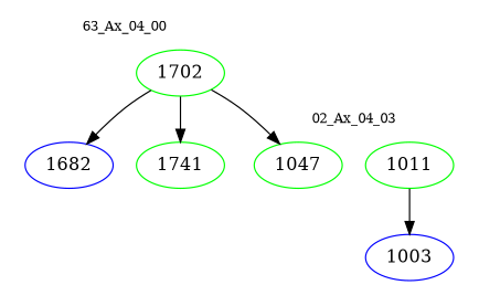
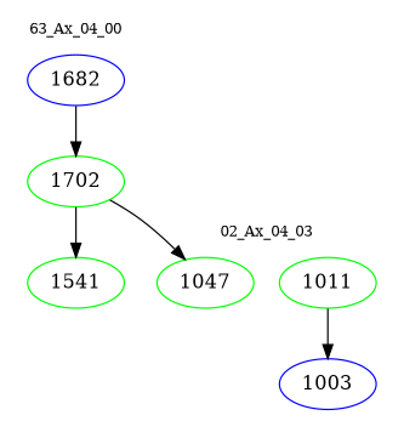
  digraph {
    node [color=green]
    edge [color=black]
    n1 [label=1011]
    n2 [color=blue label=1003]
    n3 [label=1047]
    n4 [label=1702]
    n5 [color=blue label=1682]
-   n6 [label=1741]
+   n6 [label=1541]
    subgraph cluster_1 {
      color=white
      fontsize=10
      label="02_Ax_04_03"
      n1
      n2
      n3
    }
    subgraph cluster_2 {
      color=white
      fontsize=10
      label="63_Ax_04_00"
      n4
      n5
      n6
    }
    n1 -> n2
    n4 -> n3
-   n4 -> n5
+   n5 -> n4
    n4 -> n6
  }
